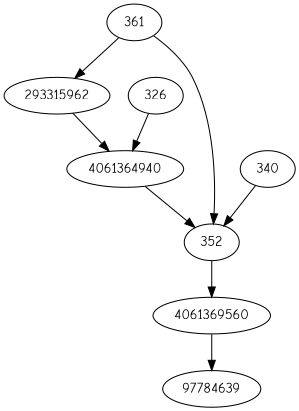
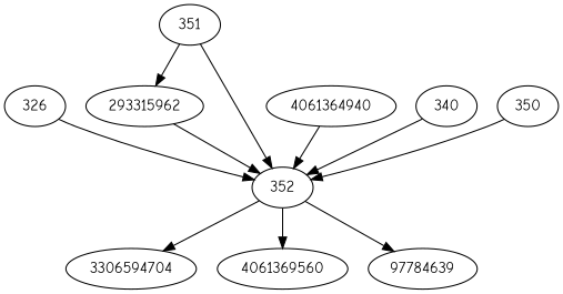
  strict digraph {
    fontname="Comic Neue"
    node [fontname="Comic Neue"]
    edge [fontname="Comic Neue"]
    n1 [label=293315962]
    352
+   3306594704
    4061369560
    97784639
    326
-   351 [label=361]
+   351
    4061364940
    n9 [label=340]
-   n1 -> 4061364940
+   350
+   n1 -> 352
+   352 -> 3306594704
    352 -> 4061369560
-   4061369560 -> 97784639
-   326 -> 4061364940
+   352 -> 97784639
+   326 -> 352
    351 -> n1
    351 -> 352
    4061364940 -> 352
    n9 -> 352
+   350 -> 352
  }
